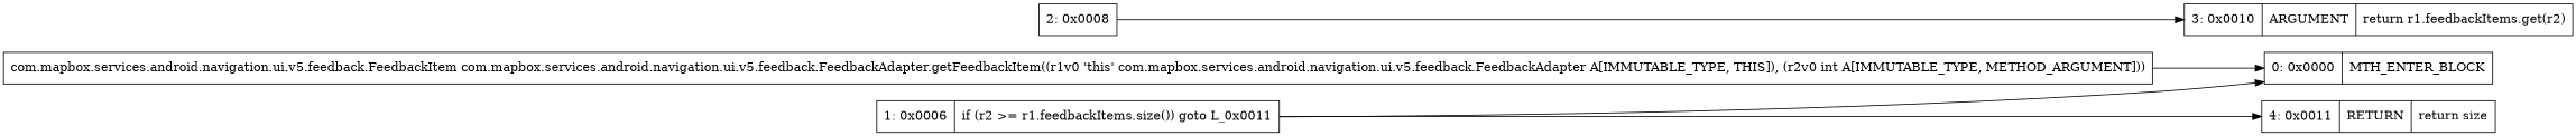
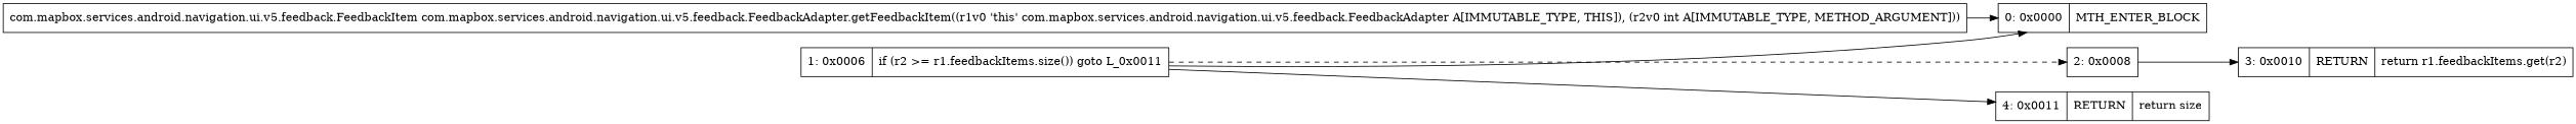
  digraph {
    rankdir=LR
    node [shape=record]
    n1 [label="{0\:\ 0x0000|MTH_ENTER_BLOCK\l}"]
    n2 [label="{1\:\ 0x0006|if (r2 \>= r1.feedbackItems.size()) goto L_0x0011\l}"]
    n3 [label="{2\:\ 0x0008}"]
    n4 [label="{4\:\ 0x0011|RETURN\l|return size\l}"]
-   n5 [label="{3\:\ 0x0010|ARGUMENT\l|return r1.feedbackItems.get(r2)\l}"]
+   n5 [label="{3\:\ 0x0010|RETURN\l|return r1.feedbackItems.get(r2)\l}"]
    n6 [label="{com.mapbox.services.android.navigation.ui.v5.feedback.FeedbackItem com.mapbox.services.android.navigation.ui.v5.feedback.FeedbackAdapter.getFeedbackItem((r1v0 'this' com.mapbox.services.android.navigation.ui.v5.feedback.FeedbackAdapter A[IMMUTABLE_TYPE, THIS]), (r2v0 int A[IMMUTABLE_TYPE, METHOD_ARGUMENT])) }"]
    n2 -> n1
+   n2 -> n3 [style=dashed]
    n2 -> n4
    n3 -> n5
    n6 -> n1
  }
